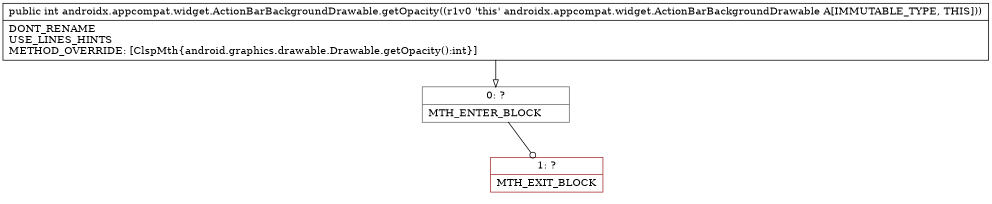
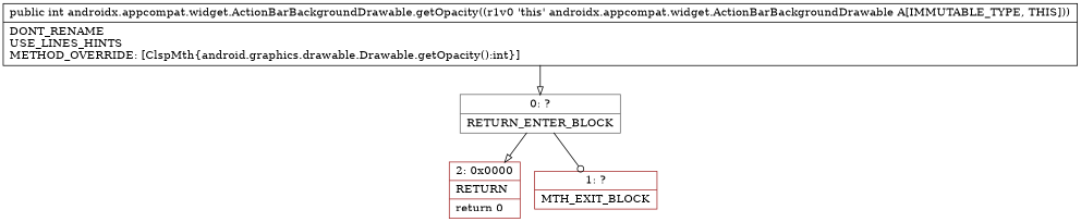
  digraph {
    node [color=brown shape=record]
    edge [arrowhead=onormal]
-   n1 [color=gray40 label="{0\:\ ?|MTH_ENTER_BLOCK\l}"]
+   n1 [color=gray40 label="{0\:\ ?|RETURN_ENTER_BLOCK\l}"]
+   n2 [label="{2\:\ 0x0000|RETURN\l|return 0\l}"]
    n3 [label="{1\:\ ?|MTH_EXIT_BLOCK\l}"]
    n4 [color=black label="{public int androidx.appcompat.widget.ActionBarBackgroundDrawable.getOpacity((r1v0 'this' androidx.appcompat.widget.ActionBarBackgroundDrawable A[IMMUTABLE_TYPE, THIS]))  | DONT_RENAME\lUSE_LINES_HINTS\lMETHOD_OVERRIDE: [ClspMth\{android.graphics.drawable.Drawable.getOpacity():int\}]\l}"]
+   n1 -> n2
    n1 -> n3 [arrowhead=odot]
    n4 -> n1
  }
